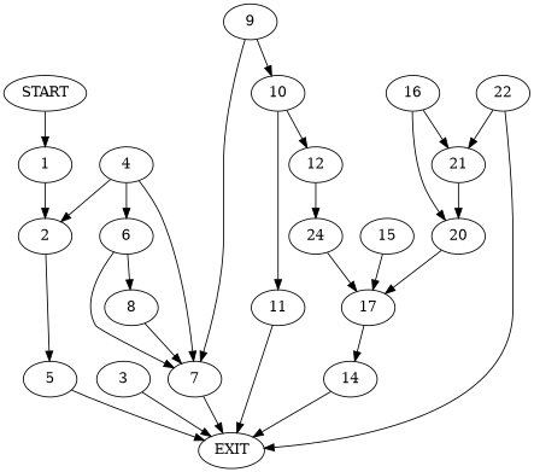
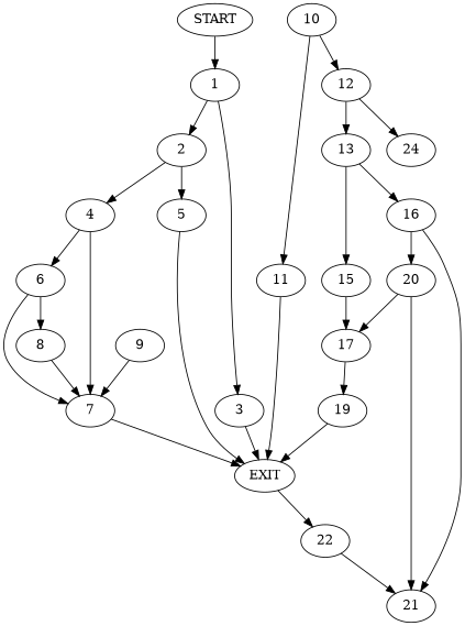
  digraph {
    n1 [label=START]
    1
    2
    3
    n5 [label=EXIT]
    4
    5
    6
    7
    8
    9
    10
    11
    12
+   13
    n16 [label=24]
    15
    16
    17
    20
    21
-   19 [label=14]
+   19
    22
    n1 -> 1
    1 -> 2
-   4 -> 2
+   1 -> 3
+   2 -> 4
    2 -> 5
    3 -> n5
    4 -> 6
    4 -> 7
    5 -> n5
    6 -> 7
    6 -> 8
    7 -> n5
    8 -> 7
    9 -> 7
-   9 -> 10
    10 -> 11
    10 -> 12
    11 -> n5
+   12 -> 13
    12 -> n16
-   n16 -> 17
+   13 -> 15
+   13 -> 16
    15 -> 17
    16 -> 20
    16 -> 21
    17 -> 19
    20 -> 17
-   21 -> 20
+   20 -> 21
    19 -> n5
-   22 -> n5
+   n5 -> 22
    22 -> 21
  }
